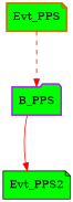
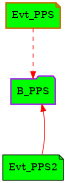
  digraph {
    mindist=1.0
    nodesep=0.6
    rankdir=TB
    ranksep=1.0
    root=Demo
    node [bpentry=false bpexit=false cpu=1 fid=0 fillcolor=green patentry=false patexit=false pattern=PPS_TEST penwidth=2 shape=note style=filled type=tmsg bpid=8 gid=5 sid=2 tef=0 toffs=0]
    edge [color=red type=defdst]
    B_PPS [beamproc=B3 bpexit=true color=purple flags="0x0010c107" patexit=true qhi=false qil=false qlo=true shape=folder tperiod=1000000000 type=block bpid="" gid="" sid="" tef="" toffs=""]
    Evt_PPS2 [beamproc=B2 color=black evtno=205 flags="0x00000102" par="0x123" penwidth=""]
    Evt_PPS [beamin=0 beamproc=B1 bpentry=true color=darkorange3 evtno=215 fid=1 flags="0x00003102" par="0x0000000000000234" patentry=true reqnobeam=0 vacc=0]
-   B_PPS -> Evt_PPS2 [style=solid]
+   Evt_PPS2 -> B_PPS [style=solid]
    Evt_PPS -> B_PPS [style=dashed]
  }
